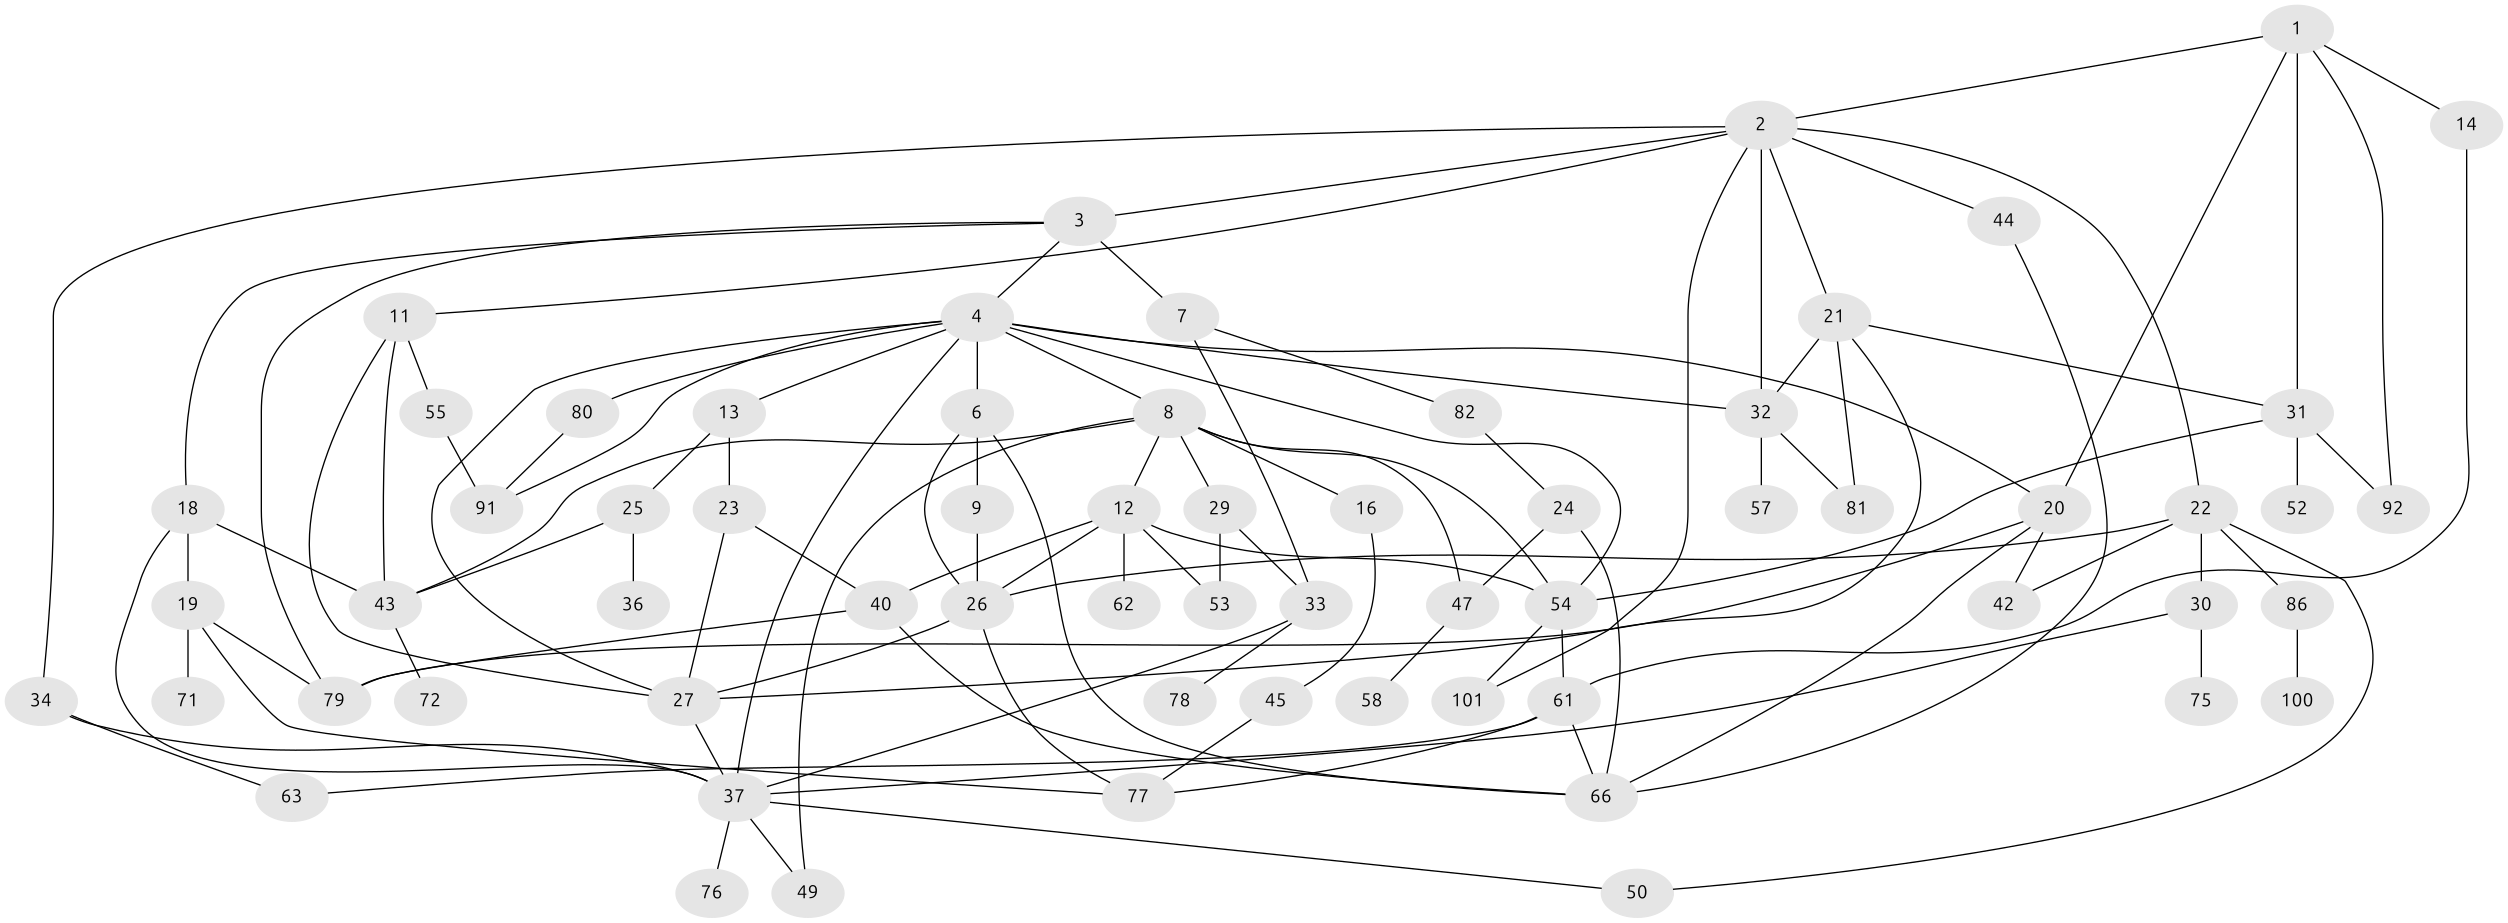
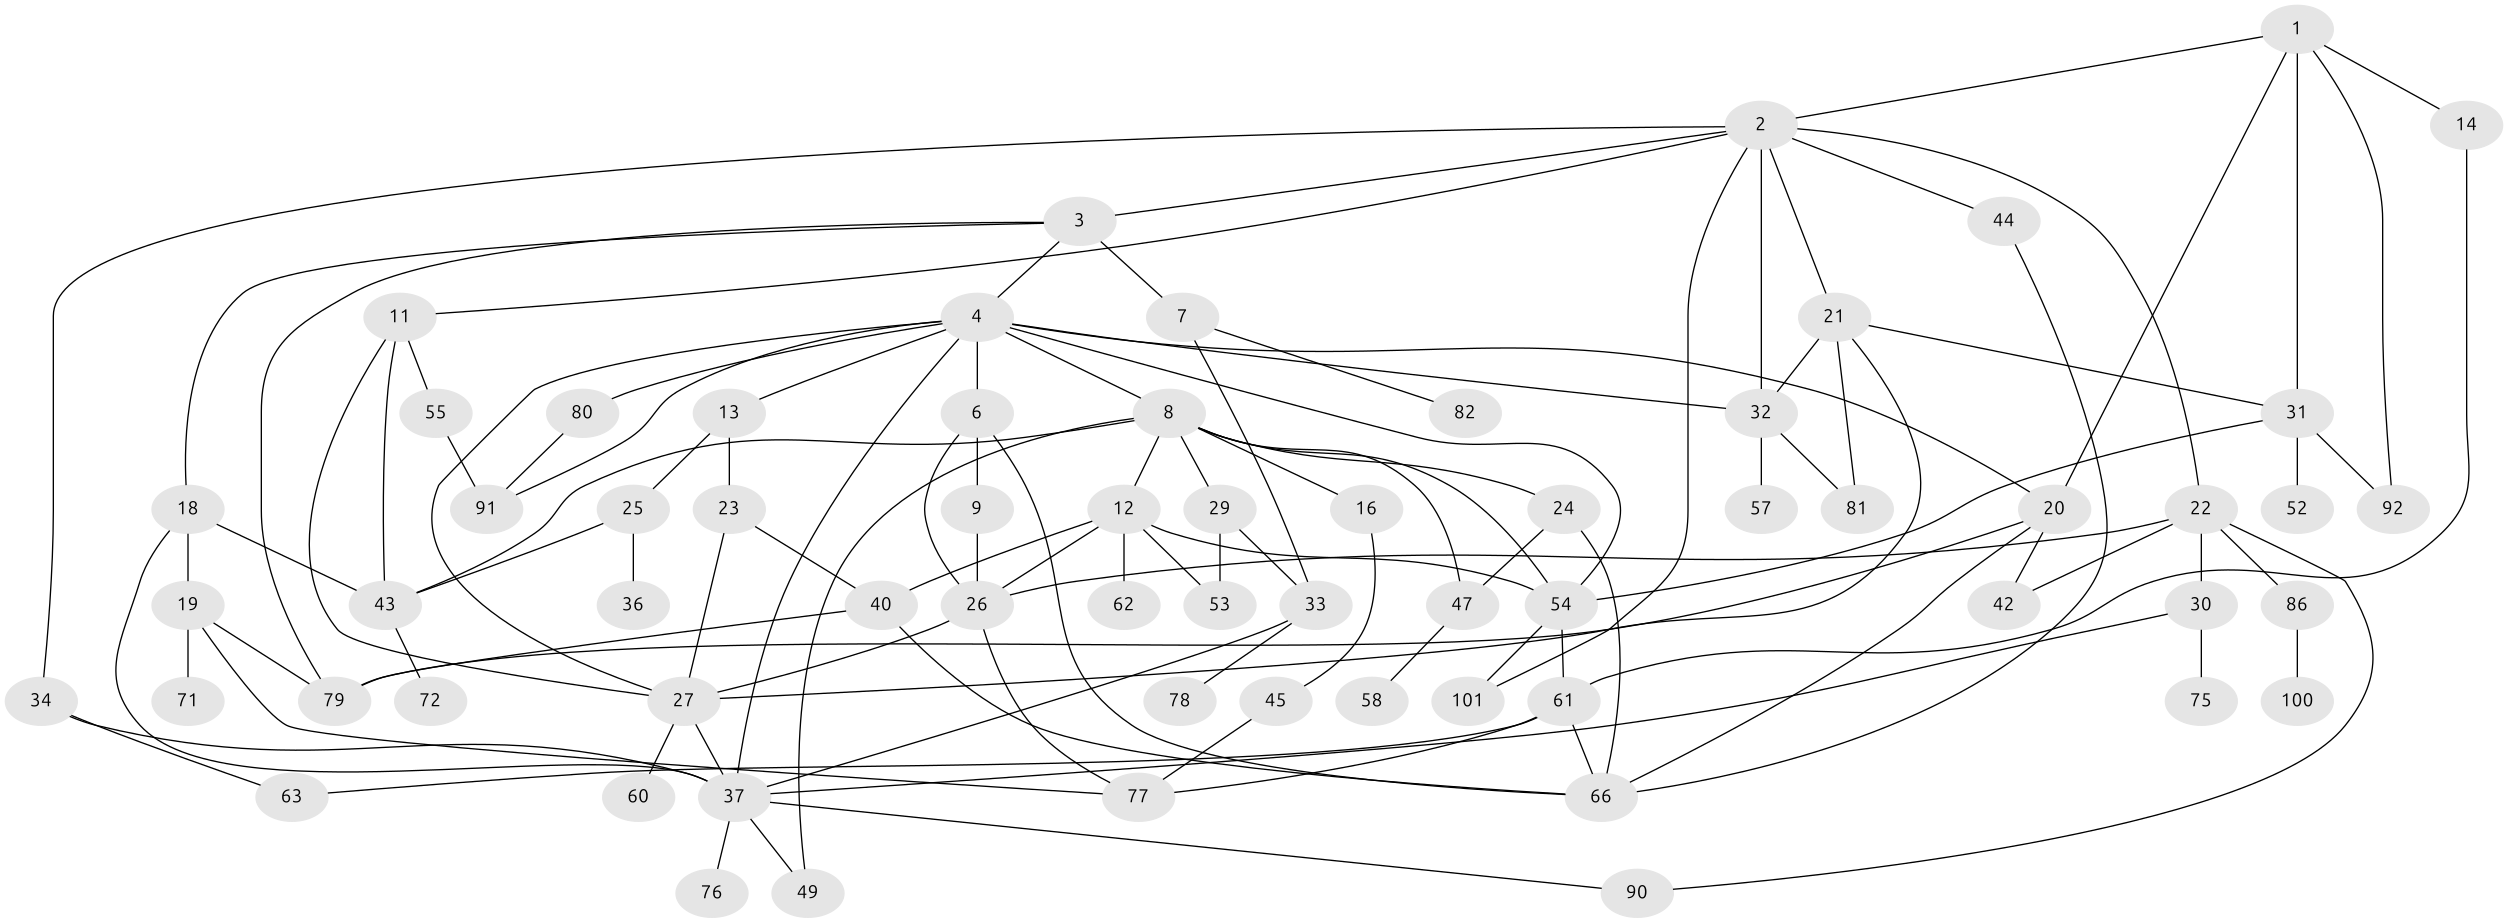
  graph {
    fontname=Ubuntu
    node [color=gray90 fontname=Ubuntu style=filled]
    edge [fontname=Ubuntu]
    1 [super="+17"]
    2 [super="+15"]
    14
    20 [super="+85"]
    31 [super="+69"]
    92 [super="+94"]
    3 [super="+38"]
    11 [super="+35"]
    21
    22 [super="+73"]
    32
    34 [super="+48"]
    44
    101
    61 [super="+67"]
    79 [super="+86"]
    66 [super="+99"]
    42 [super="+95"]
    54 [super="+89"]
    52
    4 [super="+5"]
    7
    18
    27 [super="+41"]
    43 [super="+46"]
    55 [super="+65"]
    81
    26 [super="+39"]
    30 [super="+68"]
-   50 [super="+59"]
+   50 [super="+59" label=90]
    n31 [label=86]
    57 [super="+70"]
    37 [super="+88"]
    63 [super="+74"]
    6 [super="+10"]
    8 [super="+104"]
    13
    80
    91 [super="+102"]
    33 [super="+83"]
    82 [super="+87"]
    19 [super="+98"]
    9
    12 [super="+51"]
    16 [super="+103"]
    24 [super="+90"]
    29 [super="+64"]
    47 [super="+93"]
    49 [super="+84"]
    23
    25 [super="+28"]
+   60
    76
    77 [super="+96"]
    78
    40 [super="+97"]
    53
    62
    45
    72
    58
    36
    71
    75
    100
    1 -- 2
    1 -- 14
    1 -- 20
    1 -- 31
    1 -- 92
    2 -- 3
    2 -- 11
    2 -- 21
    2 -- 22
    2 -- 32
    2 -- 34
    2 -- 44
    2 -- 101
    14 -- 61
    20 -- 79
    20 -- 66
    20 -- 42
    31 -- 92
    31 -- 54
    31 -- 52
    3 -- 79
    3 -- 4
    3 -- 7 [weight=2]
    3 -- 18
    11 -- 27
    11 -- 43
    11 -- 55
    21 -- 31
    21 -- 32
    21 -- 27
    21 -- 81
    22 -- 42
    22 -- 26
    22 -- 30
    22 -- 50
    22 -- n31
    32 -- 81
    32 -- 57
    34 -- 37
    34 -- 63
    44 -- 66
    61 -- 66
    61 -- 63
    61 -- 77
    54 -- 101
    54 -- 61
    4 -- 20
    4 -- 32
    4 -- 54
    4 -- 27
    4 -- 37
    4 -- 6
    4 -- 8
    4 -- 13
    4 -- 80
    4 -- 91
    7 -- 33
    7 -- 82
    18 -- 43
    18 -- 37
    18 -- 19
    27 -- 37
+   27 -- 60
    43 -- 72
    55 -- 91
    26 -- 27
    26 -- 77
    30 -- 37
    30 -- 75
    n31 -- 100
    37 -- 50
    37 -- 49
    37 -- 76
    6 -- 66
    6 -- 26
    6 -- 9
    8 -- 54
    8 -- 43
    8 -- 12
    8 -- 16
-   82 -- 24
+   8 -- 24
    8 -- 29
    8 -- 47
    8 -- 49
    13 -- 23
    13 -- 25
    80 -- 91
    33 -- 37
    33 -- 78
    19 -- 79
    19 -- 77
    19 -- 71
    9 -- 26
    12 -- 54
    12 -- 26 [weight=2]
    12 -- 40
    12 -- 53
    12 -- 62
    16 -- 45
    24 -- 66
    24 -- 47
    29 -- 33
    29 -- 53
    47 -- 58
    23 -- 27
    23 -- 40
    25 -- 43
    25 -- 36
    40 -- 79
    40 -- 66
    45 -- 77
  }
